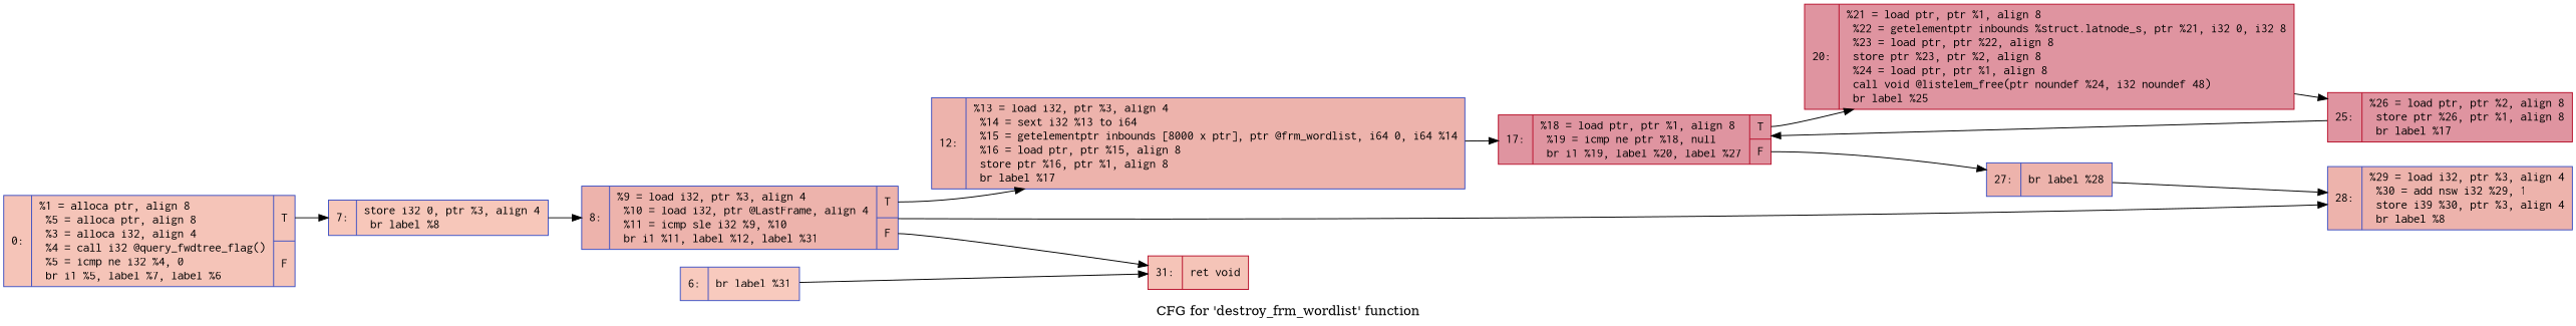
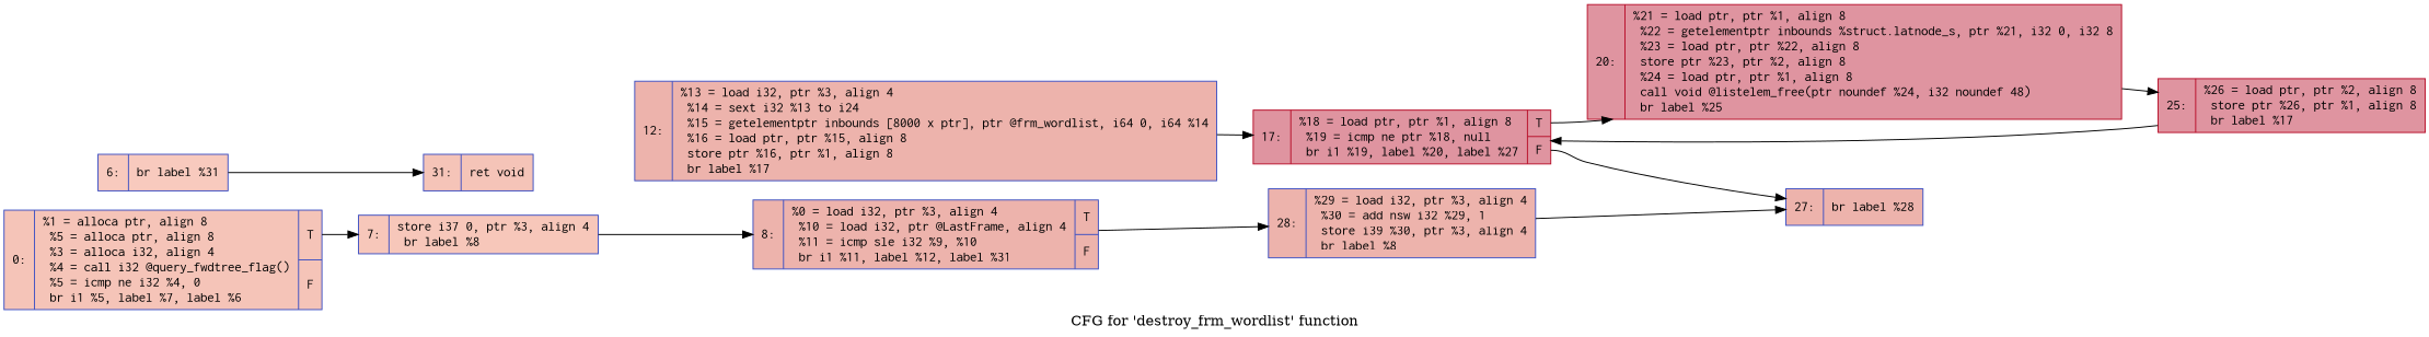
  digraph {
    label="CFG for 'destroy_frm_wordlist' function"
    rankdir=LR
    node [color="#3d50c3ff" fillcolor="#d6524470" fontname=Courier shape=record style=filled]
    n1 [fillcolor="#e97a5f70" label="{0:\l|  %1 = alloca ptr, align 8\l  %5 = alloca ptr, align 8\l  %3 = alloca i32, align 4\l  %4 = call i32 @query_fwdtree_flag()\l  %5 = icmp ne i32 %4, 0\l  br i1 %5, label %7, label %6\l|{<s0>T|<s1>F}}"]
-   n2 [fillcolor="#ec7f6370" label="{7:\l|  store i32 0, ptr %3, align 4\l  br label %8\l}"]
-   n3 [label="{8:\l|  %9 = load i32, ptr %3, align 4\l  %10 = load i32, ptr @LastFrame, align 4\l  %11 = icmp sle i32 %9, %10\l  br i1 %11, label %12, label %31\l|{<s0>T|<s1>F}}"]
+   n2 [fillcolor="#ec7f6370" label="{7:\l|  store i37 0, ptr %3, align 4\l  br label %8\l}"]
+   n3 [label="{8:\l|  %0 = load i32, ptr %3, align 4\l  %10 = load i32, ptr @LastFrame, align 4\l  %11 = icmp sle i32 %9, %10\l  br i1 %11, label %12, label %31\l|{<s0>T|<s1>F}}"]
    n4 [fillcolor="#ef886b70" label="{6:\l|  br label %31\l}"]
-   n5 [color="#b70d28ff" fillcolor="#e97a5f70" label="{31:\l|  ret void\l}"]
-   n6 [label="{12:\l|  %13 = load i32, ptr %3, align 4\l  %14 = sext i32 %13 to i64\l  %15 = getelementptr inbounds [8000 x ptr], ptr @frm_wordlist, i64 0, i64 %14\l  %16 = load ptr, ptr %15, align 8\l  store ptr %16, ptr %1, align 8\l  br label %17\l}"]
+   n5 [fillcolor="#e97a5f70" label="{31:\l|  ret void\l}"]
+   n6 [label="{12:\l|  %13 = load i32, ptr %3, align 4\l  %14 = sext i32 %13 to i24\l  %15 = getelementptr inbounds [8000 x ptr], ptr @frm_wordlist, i64 0, i64 %14\l  %16 = load ptr, ptr %15, align 8\l  store ptr %16, ptr %1, align 8\l  br label %17\l}"]
    n7 [label="{28:\l|  %29 = load i32, ptr %3, align 4\l  %30 = add nsw i32 %29, 1\l  store i39 %30, ptr %3, align 4\l  br label %8\l}"]
    n8 [color="#b70d28ff" fillcolor="#b70d2870" label="{17:\l|  %18 = load ptr, ptr %1, align 8\l  %19 = icmp ne ptr %18, null\l  br i1 %19, label %20, label %27\l|{<s0>T|<s1>F}}"]
    n9 [color="#b70d28ff" fillcolor="#b70d2870" label="{20:\l|  %21 = load ptr, ptr %1, align 8\l  %22 = getelementptr inbounds %struct.latnode_s, ptr %21, i32 0, i32 8\l  %23 = load ptr, ptr %22, align 8\l  store ptr %23, ptr %2, align 8\l  %24 = load ptr, ptr %1, align 8\l  call void @listelem_free(ptr noundef %24, i32 noundef 48)\l  br label %25\l}"]
    n10 [label="{27:\l|  br label %28\l}"]
    n11 [color="#b70d28ff" fillcolor="#b70d2870" label="{25:\l|  %26 = load ptr, ptr %2, align 8\l  store ptr %26, ptr %1, align 8\l  br label %17\l}"]
    n1 -> n2 [tailport=s0]
    n2 -> n3
-   n3 -> n5 [tailport=s1]
-   n3 -> n6 [tailport=s0]
    n3 -> n7
    n4 -> n5
    n6 -> n8
    n8 -> n9 [tailport=s0]
    n8 -> n10 [tailport=s1]
    n9 -> n11
-   n10 -> n7
+   n7 -> n10
    n11 -> n8
  }
